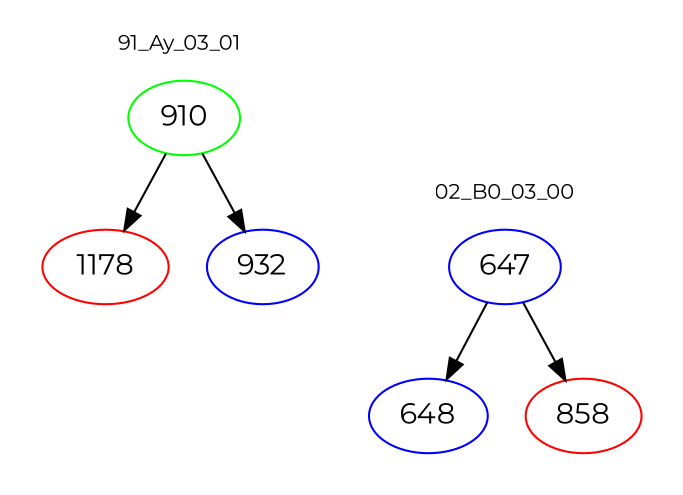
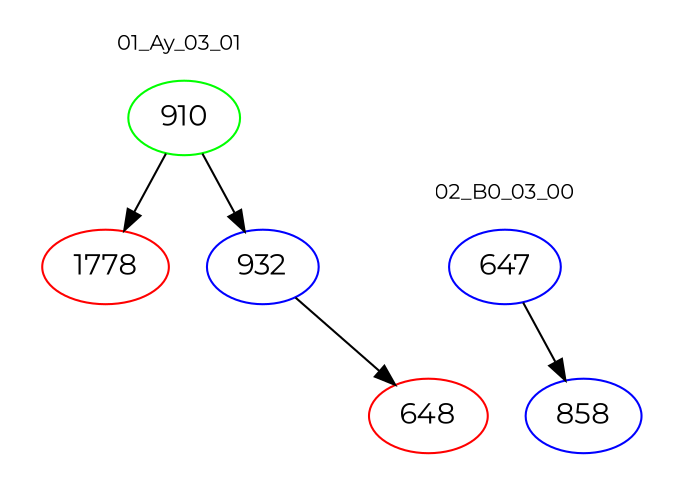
  digraph {
    fontname=Montserrat
    node [color=blue fontname=Montserrat]
    edge [color=black fontname=Montserrat]
    n1 [color=green label=910]
-   n2 [color=red label=1178]
+   n2 [color=red label=1778]
    n3 [label=932]
    n4 [label=647]
-   n5 [label=648]
-   n6 [color=red label=858]
+   n5 [color=red label=648]
+   n6 [label=858]
    subgraph cluster_1 {
      color=white
      fontsize=10
-     label="91_Ay_03_01"
+     label="01_Ay_03_01"
      n1
      n2
      n3
    }
    subgraph cluster_2 {
      color=white
      fontsize=10
      label="02_B0_03_00"
      n4
      n5
      n6
    }
    n1 -> n2
    n1 -> n3
-   n4 -> n5
+   n3 -> n5
    n4 -> n6
  }
